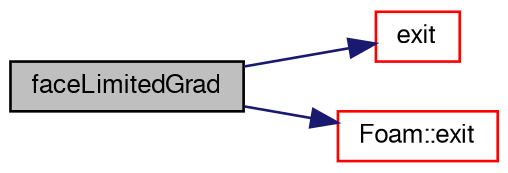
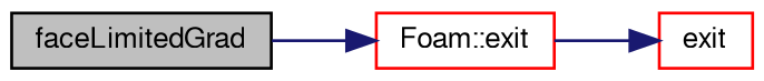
  digraph {
    rankdir=LR
    node [color=red fontname=FreeSans fontsize=10 shape=record]
    edge [color=midnightblue fontname=FreeSans fontsize=10 labelfontname=FreeSans labelfontsize=10 style=solid]
    n1 [color=black fillcolor=grey75 fontcolor=black height=0.2 label=faceLimitedGrad style=filled width=0.4]
    n2 [height=0.2 label=exit width=0.4]
    n3 [height=0.2 label="Foam::exit" width=0.4]
-   n1 -> n2
+   n3 -> n2
    n1 -> n3
  }
